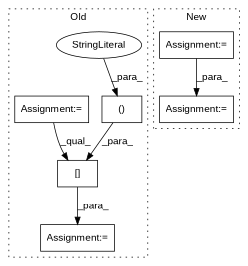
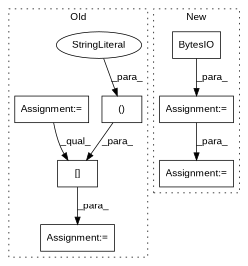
  digraph {
    fontname="Liberation Sans"
    node [a=7 l=1 shape=box fontname="Liberation Sans"]
    edge [fontname="Liberation Sans"]
    n1 [a=2 l="7,2" label="[]" s="18067,18162"]
    n2 [a=106 l=88 label="()" s=18074]
    n3 [a=45 l=16 label=StringLiteral s=18103 shape=ellipse]
    n4 [label="Assignment:=" s=18066]
    n5 [label="Assignment:=" s=17768]
+   n6 [a=32 l="8,1" label=BytesIO s="17296,17312"]
    n7 [label="Assignment:=" s=17292]
    n8 [label="Assignment:=" s=17325]
    subgraph cluster_1 {
      label=Old
      style=dotted
      n1
      n2
      n3
      n4
      n5
    }
    subgraph cluster_2 {
      label=New
      style=dotted
+     n6
      n7
      n8
    }
    n1 -> n4 [label=_para_]
    n2 -> n1 [label=_para_]
    n3 -> n2 [label=_para_]
    n5 -> n1 [label=_qual_]
+   n6 -> n7 [label=_para_]
    n7 -> n8 [label=_para_]
  }
